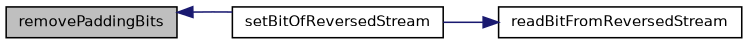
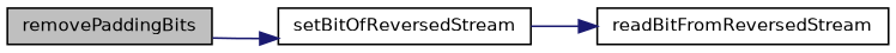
  digraph {
    fontname="DejaVu Sans"
    rankdir=LR
    node [color=black fillcolor=white fontname="DejaVu Sans" fontsize=10 shape=record style=filled]
    edge [color=midnightblue fontname="DejaVu Sans" fontsize=10 labelfontname=Helvetica labelfontsize=10 style=solid]
    n1 [fillcolor=grey75 fontcolor=black height=0.2 label=removePaddingBits width=0.4]
    n2 [height=0.2 label=setBitOfReversedStream width=0.4]
    n3 [height=0.2 label=readBitFromReversedStream width=0.4]
-   n2 -> n1
+   n1 -> n2
    n2 -> n3
  }
